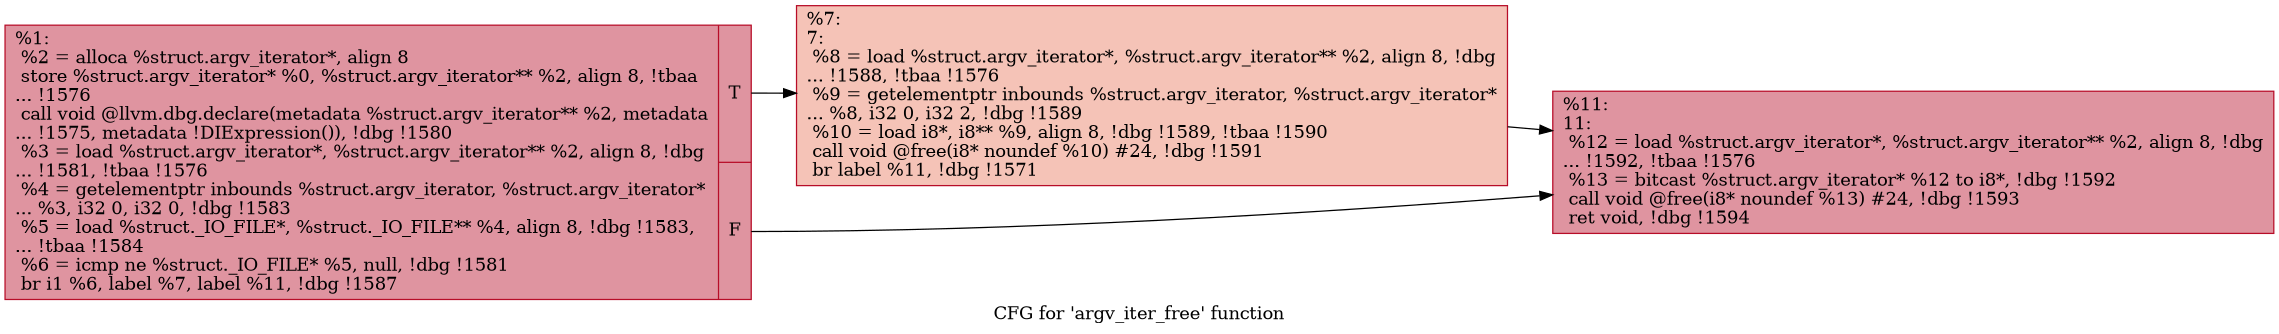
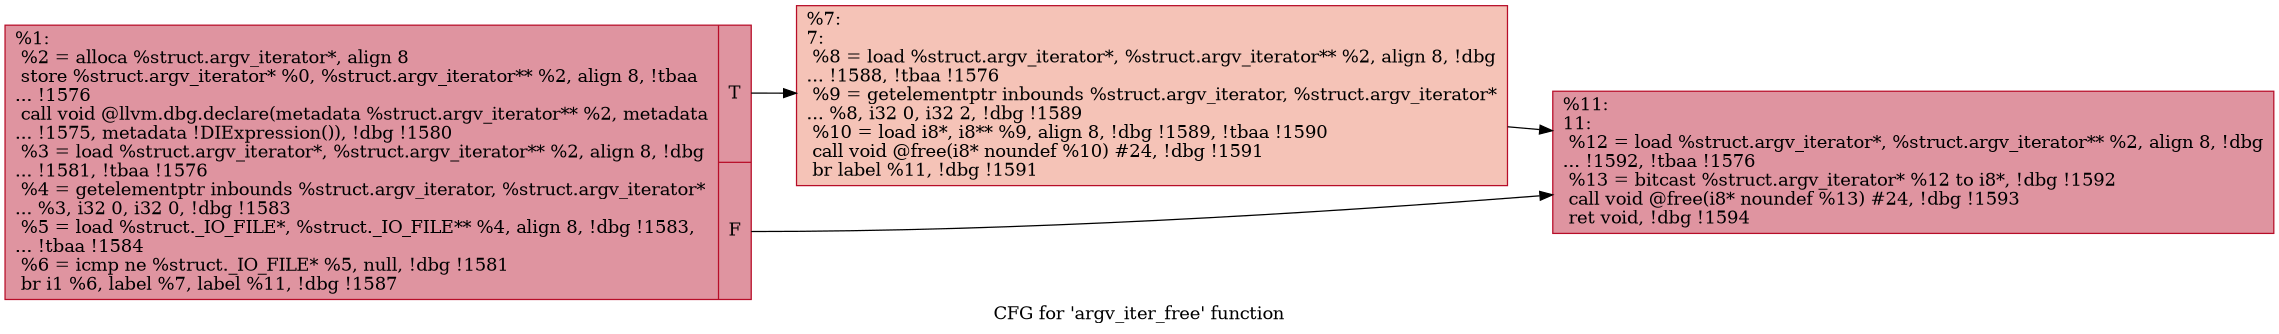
  digraph {
    label="CFG for 'argv_iter_free' function"
    rankdir=LR
    node [color="#b70d28ff" fillcolor="#b70d2870" shape=record style=filled]
    n1 [label="{%1:\l  %2 = alloca %struct.argv_iterator*, align 8\l  store %struct.argv_iterator* %0, %struct.argv_iterator** %2, align 8, !tbaa\l... !1576\l  call void @llvm.dbg.declare(metadata %struct.argv_iterator** %2, metadata\l... !1575, metadata !DIExpression()), !dbg !1580\l  %3 = load %struct.argv_iterator*, %struct.argv_iterator** %2, align 8, !dbg\l... !1581, !tbaa !1576\l  %4 = getelementptr inbounds %struct.argv_iterator, %struct.argv_iterator*\l... %3, i32 0, i32 0, !dbg !1583\l  %5 = load %struct._IO_FILE*, %struct._IO_FILE** %4, align 8, !dbg !1583,\l... !tbaa !1584\l  %6 = icmp ne %struct._IO_FILE* %5, null, !dbg !1581\l  br i1 %6, label %7, label %11, !dbg !1587\l|{<s0>T|<s1>F}}"]
-   n2 [fillcolor="#e8765c70" label="{%7:\l7:                                                \l  %8 = load %struct.argv_iterator*, %struct.argv_iterator** %2, align 8, !dbg\l... !1588, !tbaa !1576\l  %9 = getelementptr inbounds %struct.argv_iterator, %struct.argv_iterator*\l... %8, i32 0, i32 2, !dbg !1589\l  %10 = load i8*, i8** %9, align 8, !dbg !1589, !tbaa !1590\l  call void @free(i8* noundef %10) #24, !dbg !1591\l  br label %11, !dbg !1571\l}"]
+   n2 [fillcolor="#e8765c70" label="{%7:\l7:                                                \l  %8 = load %struct.argv_iterator*, %struct.argv_iterator** %2, align 8, !dbg\l... !1588, !tbaa !1576\l  %9 = getelementptr inbounds %struct.argv_iterator, %struct.argv_iterator*\l... %8, i32 0, i32 2, !dbg !1589\l  %10 = load i8*, i8** %9, align 8, !dbg !1589, !tbaa !1590\l  call void @free(i8* noundef %10) #24, !dbg !1591\l  br label %11, !dbg !1591\l}"]
    n3 [label="{%11:\l11:                                               \l  %12 = load %struct.argv_iterator*, %struct.argv_iterator** %2, align 8, !dbg\l... !1592, !tbaa !1576\l  %13 = bitcast %struct.argv_iterator* %12 to i8*, !dbg !1592\l  call void @free(i8* noundef %13) #24, !dbg !1593\l  ret void, !dbg !1594\l}"]
    n1 -> n2 [tailport=s0]
    n1 -> n3 [tailport=s1]
    n2 -> n3
  }
